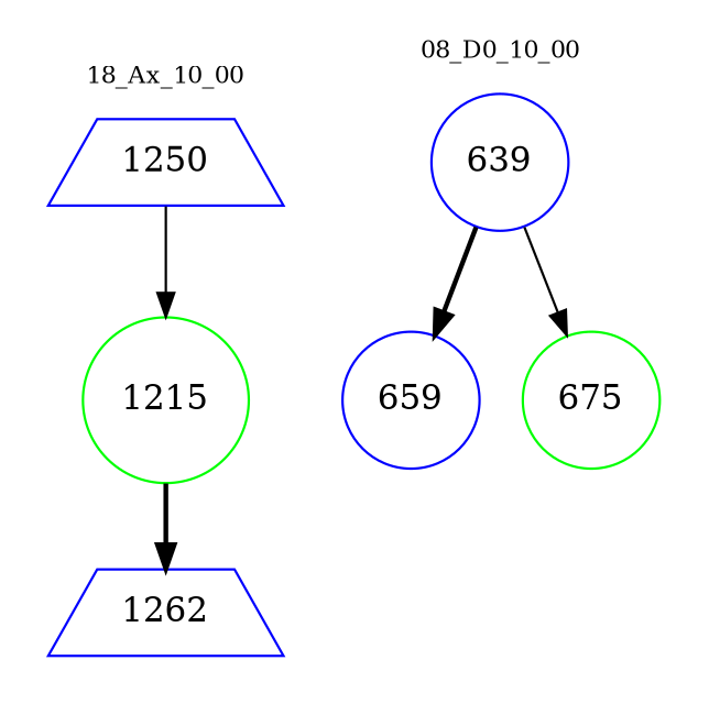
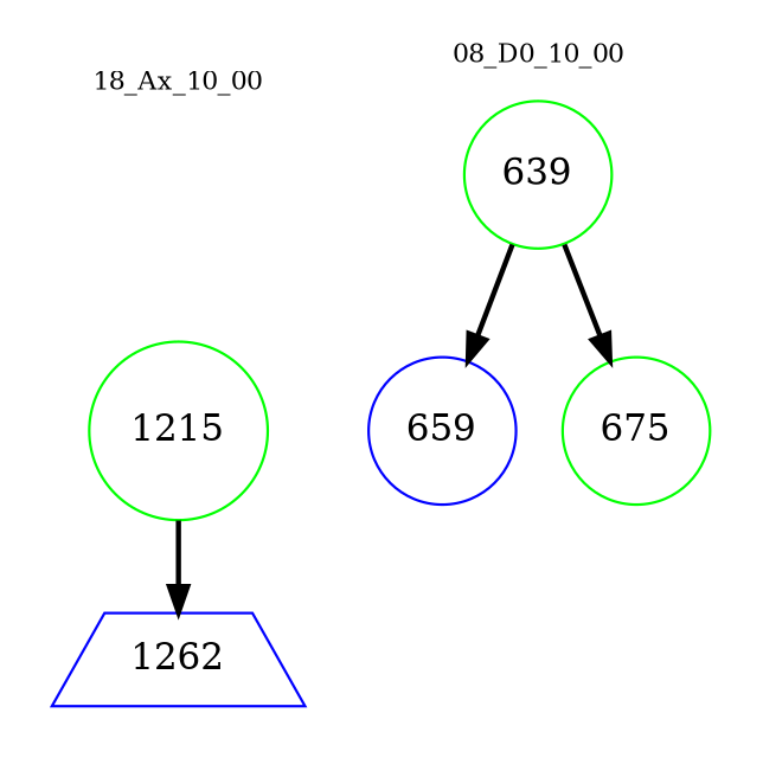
  digraph {
    node [color=blue shape=circle]
    edge [color=black style=solid]
-   n1 [label=1250 shape=trapezium]
    n2 [color=green label=1215]
    n3 [label=1262 shape=trapezium]
    n4 [label=659]
-   n5 [label=639]
+   n5 [color=green label=639]
    n6 [color=green label=675]
    subgraph cluster_1 {
      color=white
      fontsize=10
      label="18_Ax_10_00"
-     n1
      n2
      n3
    }
    subgraph cluster_2 {
      color=white
      fontsize=10
      label="08_D0_10_00"
      n4
      n5
      n6
    }
-   n1 -> n2
    n2 -> n3 [style=bold]
    n5 -> n4 [style=bold]
-   n5 -> n6
+   n5 -> n6 [style=bold]
  }
